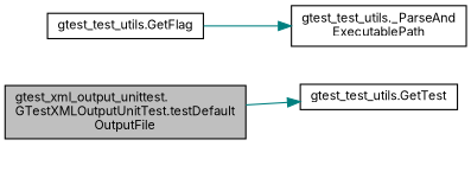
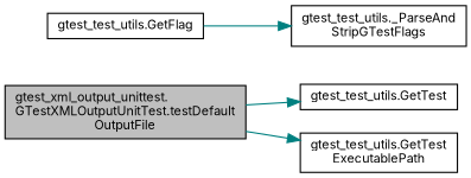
  digraph {
    fontname=Inter
    rankdir=LR
    node [color=black fillcolor=white fontname=Inter fontsize=10 shape=record style=filled]
    edge [color=teal fontname=Inter fontsize=10 labelfontname=Helvetica labelfontsize=10 style=solid]
    n1 [fillcolor=grey75 fontcolor=black height=0.2 label="gtest_xml_output_unittest.\lGTestXMLOutputUnitTest.testDefault\lOutputFile" width=0.4]
    n2 [height=0.2 label="gtest_test_utils.GetTest" width=0.4]
+   n3 [height=0.2 label="gtest_test_utils.GetTest\lExecutablePath" width=0.4]
    n4 [height=0.2 label="gtest_test_utils.GetFlag" width=0.4]
-   n5 [height=0.2 label="gtest_test_utils._ParseAnd\lExecutablePath" width=0.4]
+   n5 [height=0.2 label="gtest_test_utils._ParseAnd\lStripGTestFlags" width=0.4]
    n1 -> n2
+   n1 -> n3
    n4 -> n5
  }
